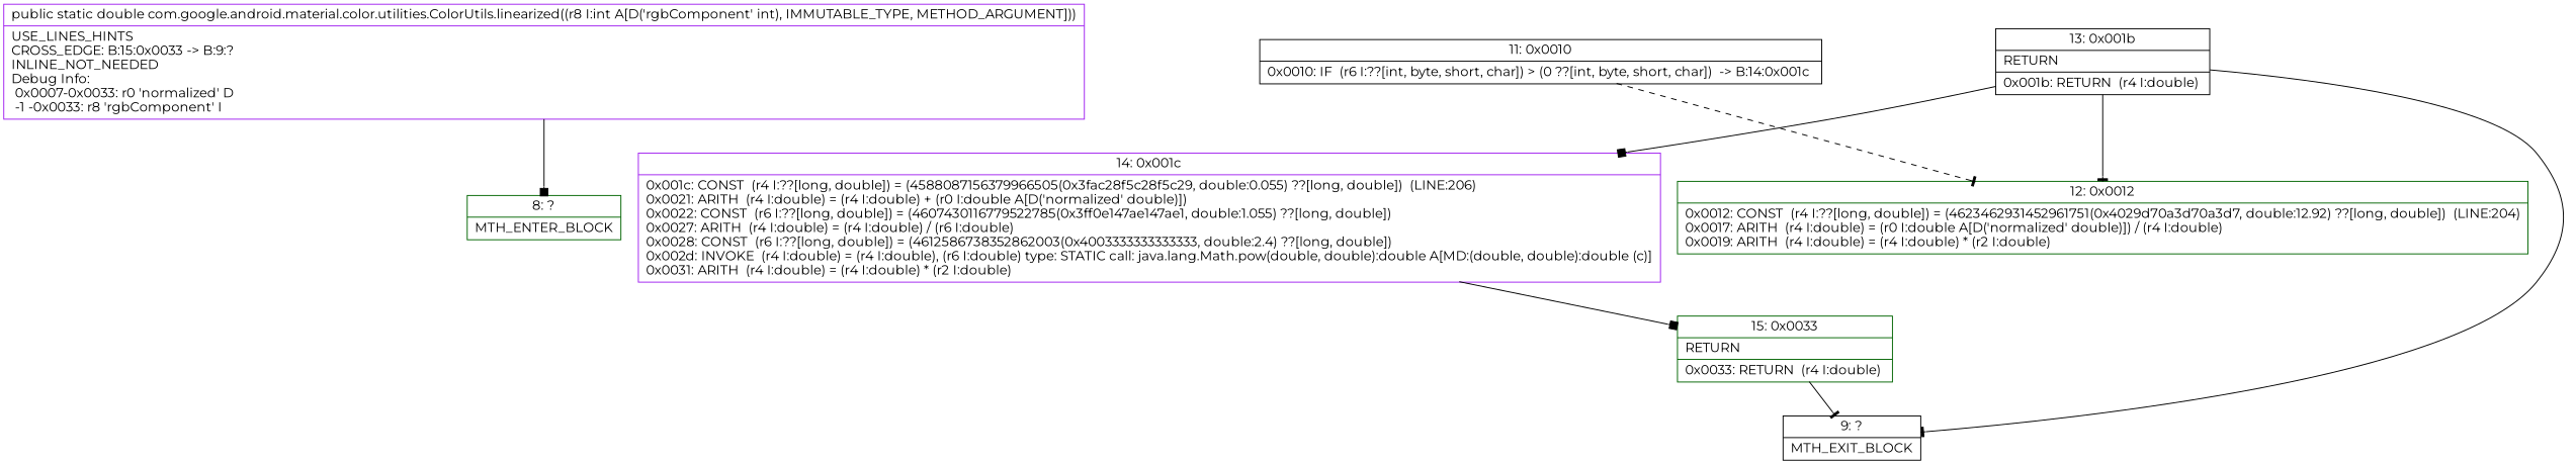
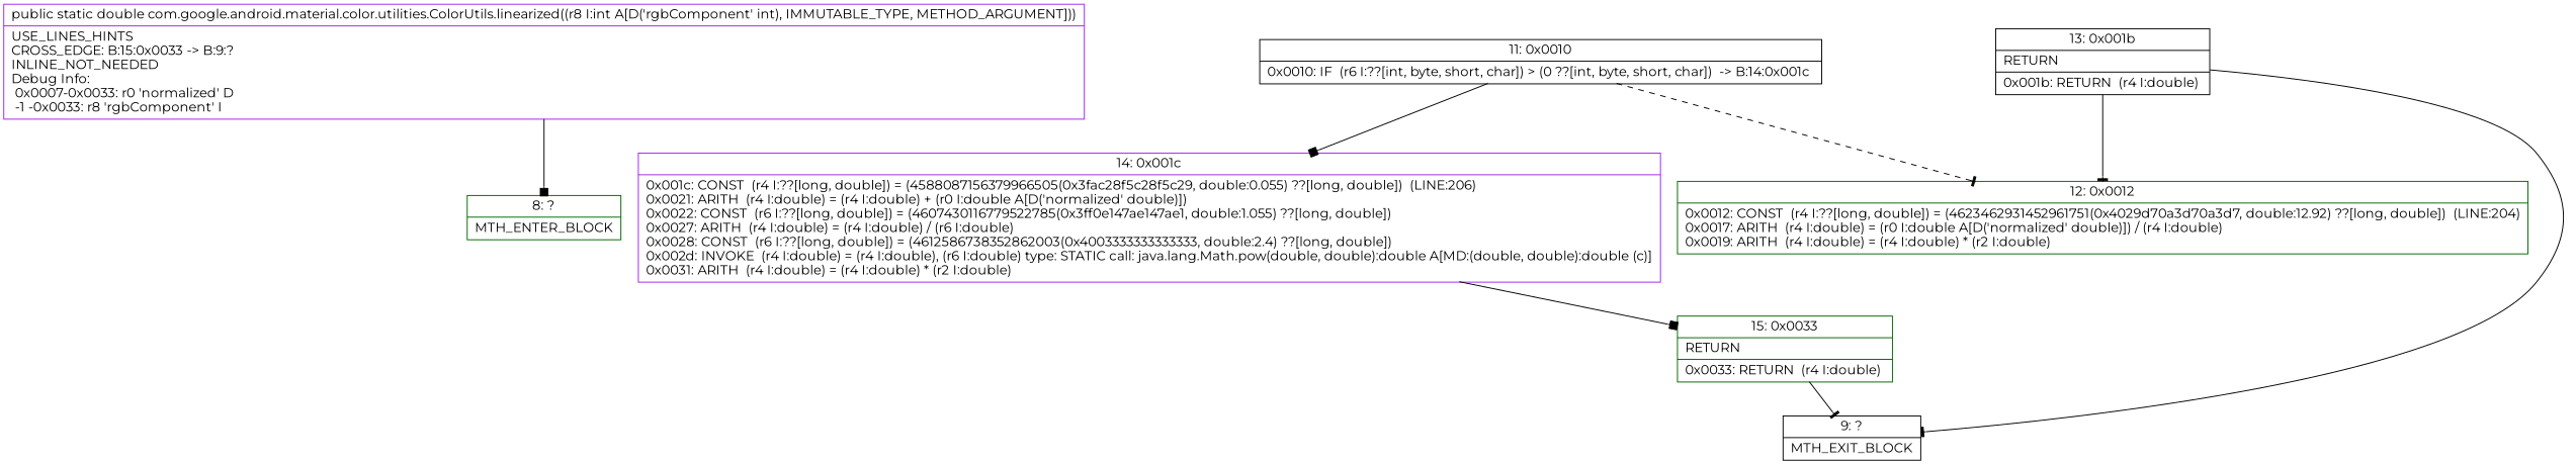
  digraph {
    fontname=Montserrat
    node [color=darkgreen fontname=Montserrat shape=record]
    edge [arrowhead=tee fontname=Montserrat]
    n1 [label="{8\:\ ?|MTH_ENTER_BLOCK\l}"]
    n2 [color=black label="{11\:\ 0x0010|0x0010: IF  (r6 I:??[int, byte, short, char]) \> (0 ??[int, byte, short, char])  \-\> B:14:0x001c \l}"]
    n3 [label="{12\:\ 0x0012|0x0012: CONST  (r4 I:??[long, double]) = (4623462931452961751(0x4029d70a3d70a3d7, double:12.92) ??[long, double])  (LINE:204)\l0x0017: ARITH  (r4 I:double) = (r0 I:double A[D('normalized' double)]) \/ (r4 I:double) \l0x0019: ARITH  (r4 I:double) = (r4 I:double) * (r2 I:double) \l}"]
    n4 [color=purple label="{14\:\ 0x001c|0x001c: CONST  (r4 I:??[long, double]) = (4588087156379966505(0x3fac28f5c28f5c29, double:0.055) ??[long, double])  (LINE:206)\l0x0021: ARITH  (r4 I:double) = (r4 I:double) + (r0 I:double A[D('normalized' double)]) \l0x0022: CONST  (r6 I:??[long, double]) = (4607430116779522785(0x3ff0e147ae147ae1, double:1.055) ??[long, double]) \l0x0027: ARITH  (r4 I:double) = (r4 I:double) \/ (r6 I:double) \l0x0028: CONST  (r6 I:??[long, double]) = (4612586738352862003(0x4003333333333333, double:2.4) ??[long, double]) \l0x002d: INVOKE  (r4 I:double) = (r4 I:double), (r6 I:double) type: STATIC call: java.lang.Math.pow(double, double):double A[MD:(double, double):double (c)]\l0x0031: ARITH  (r4 I:double) = (r4 I:double) * (r2 I:double) \l}"]
    n5 [label="{15\:\ 0x0033|RETURN\l|0x0033: RETURN  (r4 I:double) \l}"]
    n6 [color=black label="{13\:\ 0x001b|RETURN\l|0x001b: RETURN  (r4 I:double) \l}"]
    n7 [color=black label="{9\:\ ?|MTH_EXIT_BLOCK\l}"]
    n8 [color=purple label="{public static double com.google.android.material.color.utilities.ColorUtils.linearized((r8 I:int A[D('rgbComponent' int), IMMUTABLE_TYPE, METHOD_ARGUMENT]))  | USE_LINES_HINTS\lCROSS_EDGE: B:15:0x0033 \-\> B:9:?\lINLINE_NOT_NEEDED\lDebug Info:\l  0x0007\-0x0033: r0 'normalized' D\l  \-1 \-0x0033: r8 'rgbComponent' I\l}"]
    n2 -> n3 [style=dashed]
-   n6 -> n4 [arrowhead=box]
+   n2 -> n4 [arrowhead=box]
    n4 -> n5 [arrowhead=box]
    n5 -> n7
    n6 -> n3
    n6 -> n7
    n8 -> n1 [arrowhead=box]
  }
